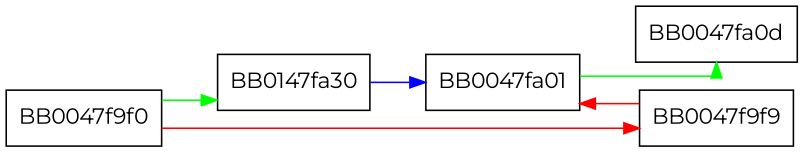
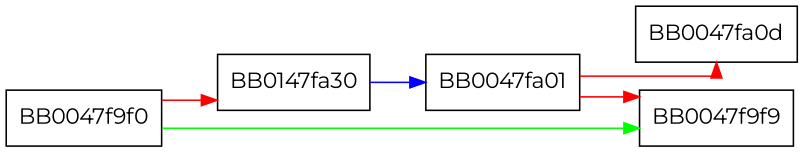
  digraph {
    fontname=Montserrat
    rankdir=LR
    splines=ortho
    node [fontname=Montserrat shape=box]
    edge [color=green fontname=Montserrat]
    n1 [label=BB0147fa30]
    BB0047f9f0
    BB0047f9f9
    BB0047fa01
    n5 [label=BB0047fa0d]
    n1 -> BB0047fa01 [color=blue]
-   BB0047f9f0 -> n1
-   BB0047f9f0 -> BB0047f9f9 [color=red]
-   BB0047f9f9 -> BB0047fa01 [color=red]
-   BB0047fa01 -> n5
+   BB0047f9f0 -> n1 [color=red]
+   BB0047f9f0 -> BB0047f9f9
+   BB0047fa01 -> BB0047f9f9 [color=red]
+   BB0047fa01 -> n5 [color=red]
  }
